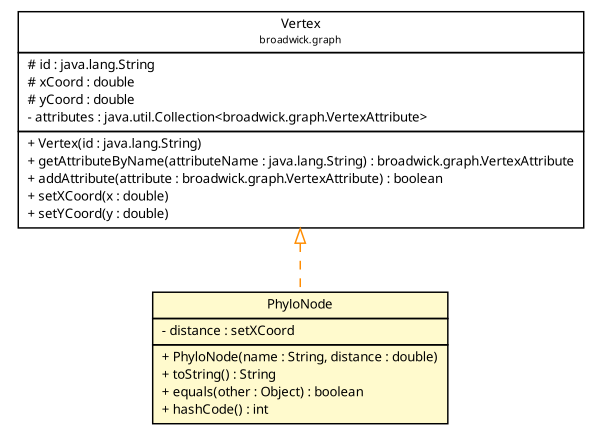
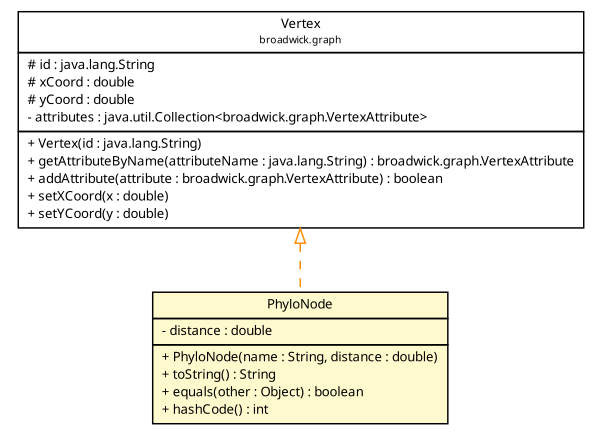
  digraph {
    nodesep=0.25
    ranksep=0.5
    node [fontcolor=black fontname="Trebuchet MS" fontsize=9.0 shape=plaintext]
    n1 [label=<<table title="broadwick.graph.Vertex" border="0" cellborder="1" cellspacing="0" cellpadding="2" port="p" href="../graph/Vertex.html"> 		<tr><td><table border="0" cellspacing="0" cellpadding="1"> <tr><td align="center" balign="center"><font face="Trebuchet MS"> Vertex </font></td></tr> <tr><td align="center" balign="center"><font face="Trebuchet MS" point-size="7.0"> broadwick.graph </font></td></tr> 		</table></td></tr> 		<tr><td><table border="0" cellspacing="0" cellpadding="1"> <tr><td align="left" balign="left"> # id : java.lang.String </td></tr> <tr><td align="left" balign="left"> # xCoord : double </td></tr> <tr><td align="left" balign="left"> # yCoord : double </td></tr> <tr><td align="left" balign="left"> - attributes : java.util.Collection&lt;broadwick.graph.VertexAttribute&gt; </td></tr> 		</table></td></tr> 		<tr><td><table border="0" cellspacing="0" cellpadding="1"> <tr><td align="left" balign="left"> + Vertex(id : java.lang.String) </td></tr> <tr><td align="left" balign="left"> + getAttributeByName(attributeName : java.lang.String) : broadwick.graph.VertexAttribute </td></tr> <tr><td align="left" balign="left"> + addAttribute(attribute : broadwick.graph.VertexAttribute) : boolean </td></tr> <tr><td align="left" balign="left"> + setXCoord(x : double) </td></tr> <tr><td align="left" balign="left"> + setYCoord(y : double) </td></tr> 		</table></td></tr> 		</table>>]
-   n2 [label=<<table title="broadwick.phylo.PhyloNode" border="0" cellborder="1" cellspacing="0" cellpadding="2" port="p" bgcolor="lemonChiffon" href="./PhyloNode.html"> 		<tr><td><table border="0" cellspacing="0" cellpadding="1"> <tr><td align="center" balign="center"><font face="Trebuchet MS"> PhyloNode </font></td></tr> 		</table></td></tr> 		<tr><td><table border="0" cellspacing="0" cellpadding="1"> <tr><td align="left" balign="left"> - distance : setXCoord </td></tr> 		</table></td></tr> 		<tr><td><table border="0" cellspacing="0" cellpadding="1"> <tr><td align="left" balign="left"> + PhyloNode(name : String, distance : double) </td></tr> <tr><td align="left" balign="left"> + toString() : String </td></tr> <tr><td align="left" balign="left"> + equals(other : Object) : boolean </td></tr> <tr><td align="left" balign="left"> + hashCode() : int </td></tr> 		</table></td></tr> 		</table>>]
+   n2 [label=<<table title="broadwick.phylo.PhyloNode" border="0" cellborder="1" cellspacing="0" cellpadding="2" port="p" bgcolor="lemonChiffon" href="./PhyloNode.html"> 		<tr><td><table border="0" cellspacing="0" cellpadding="1"> <tr><td align="center" balign="center"><font face="Trebuchet MS"> PhyloNode </font></td></tr> 		</table></td></tr> 		<tr><td><table border="0" cellspacing="0" cellpadding="1"> <tr><td align="left" balign="left"> - distance : double </td></tr> 		</table></td></tr> 		<tr><td><table border="0" cellspacing="0" cellpadding="1"> <tr><td align="left" balign="left"> + PhyloNode(name : String, distance : double) </td></tr> <tr><td align="left" balign="left"> + toString() : String </td></tr> <tr><td align="left" balign="left"> + equals(other : Object) : boolean </td></tr> <tr><td align="left" balign="left"> + hashCode() : int </td></tr> 		</table></td></tr> 		</table>>]
    n1 -> n2 [arrowtail=empty dir=back fontname="Trebuchet MS" fontsize=10 headport=p labelfontname="Trebuchet MS" labelfontsize=10 tailport=p color=darkorange style=dashed]
  }
